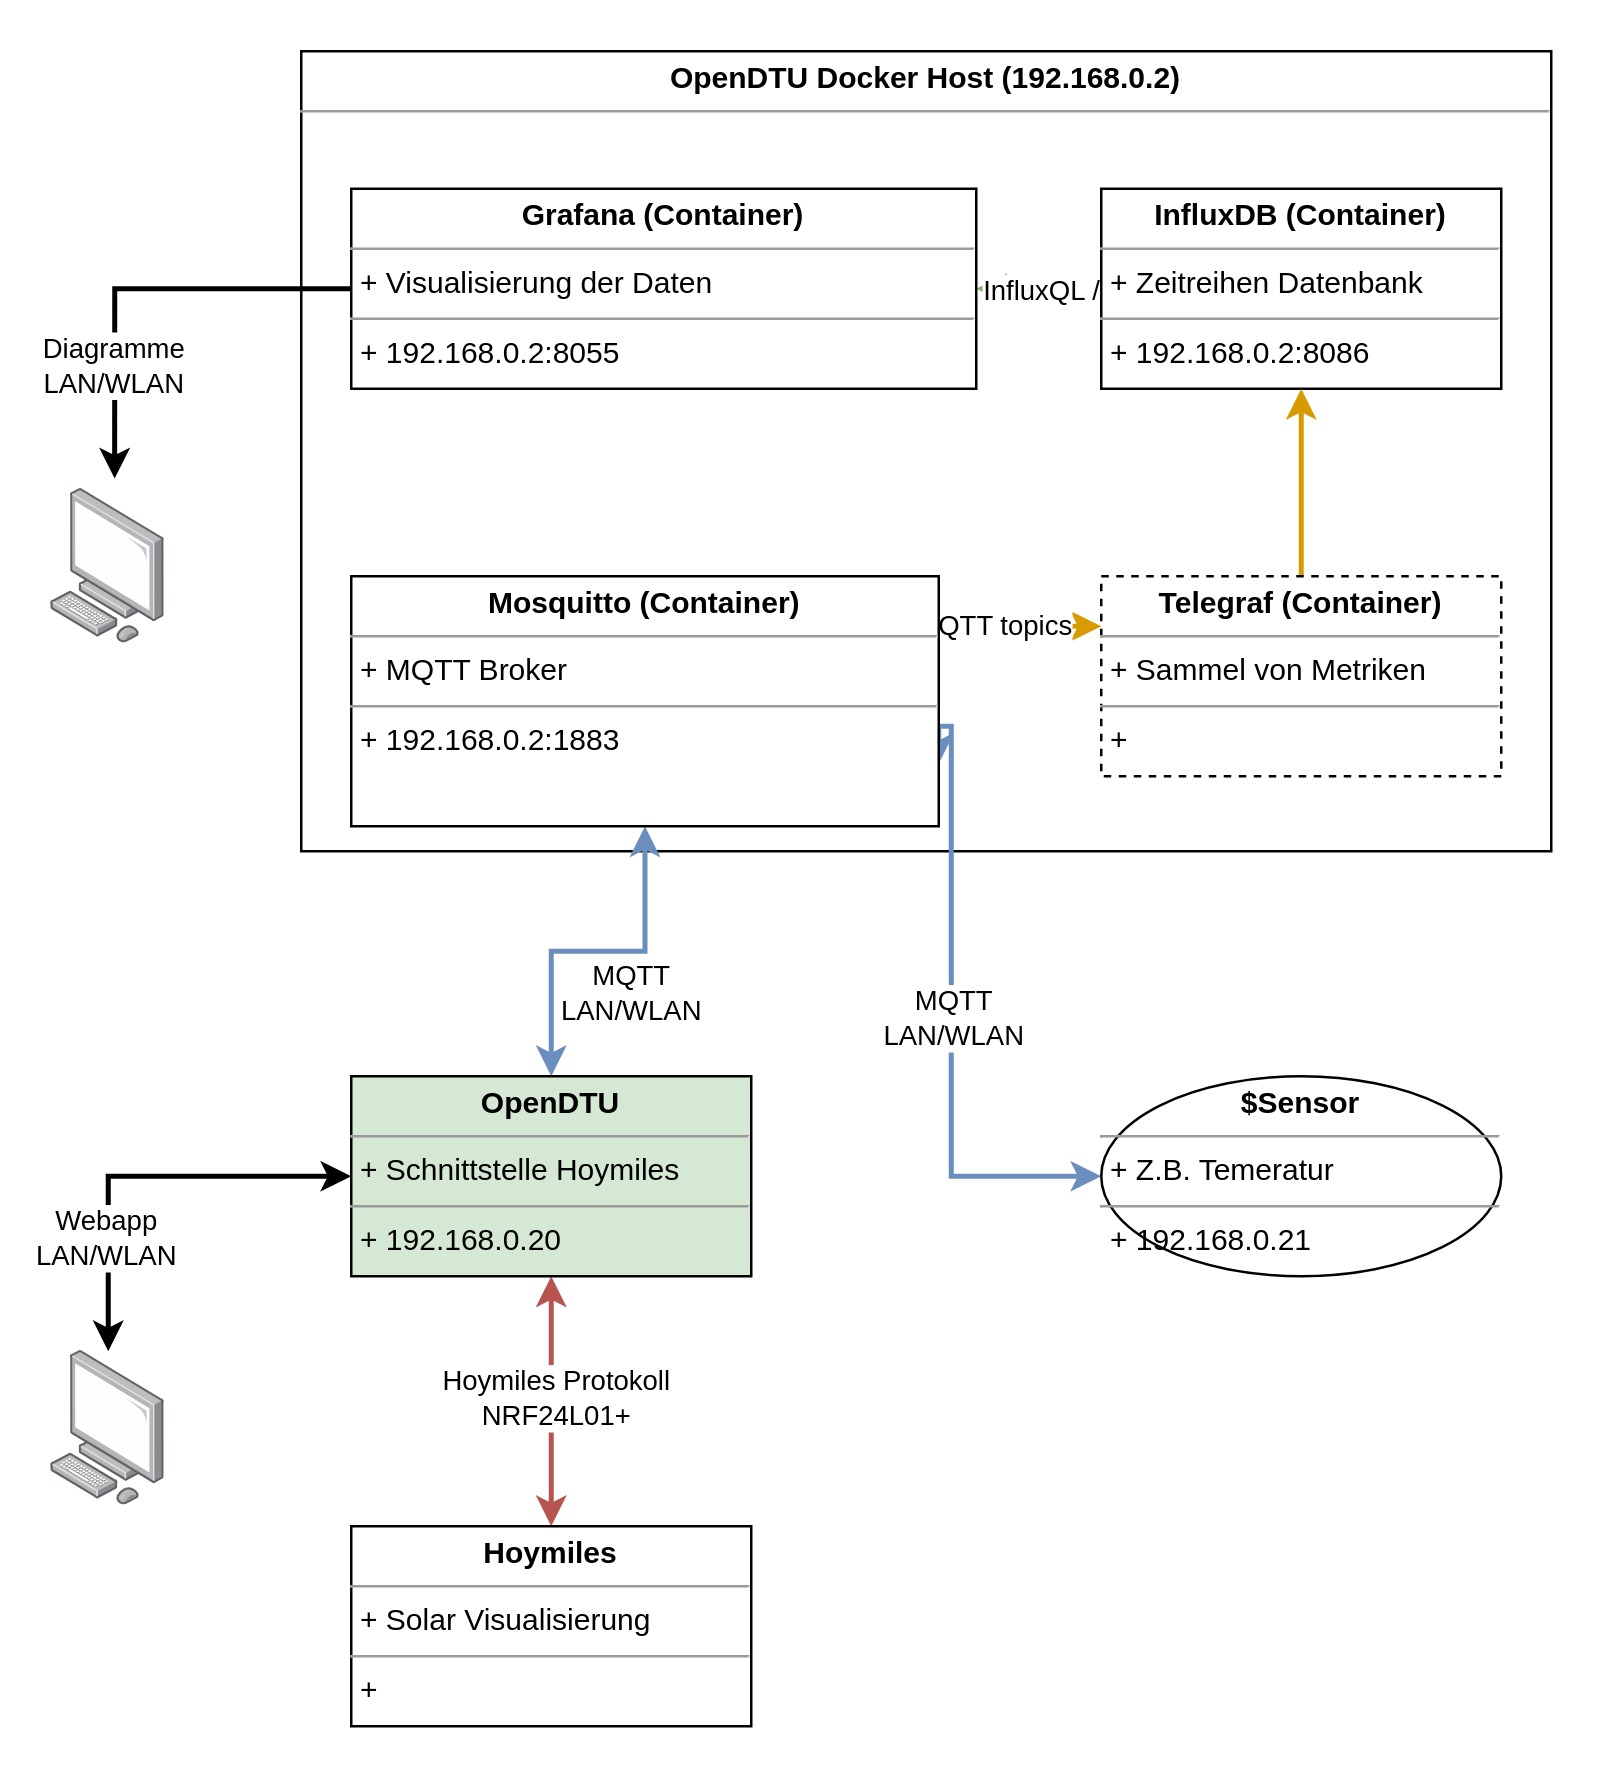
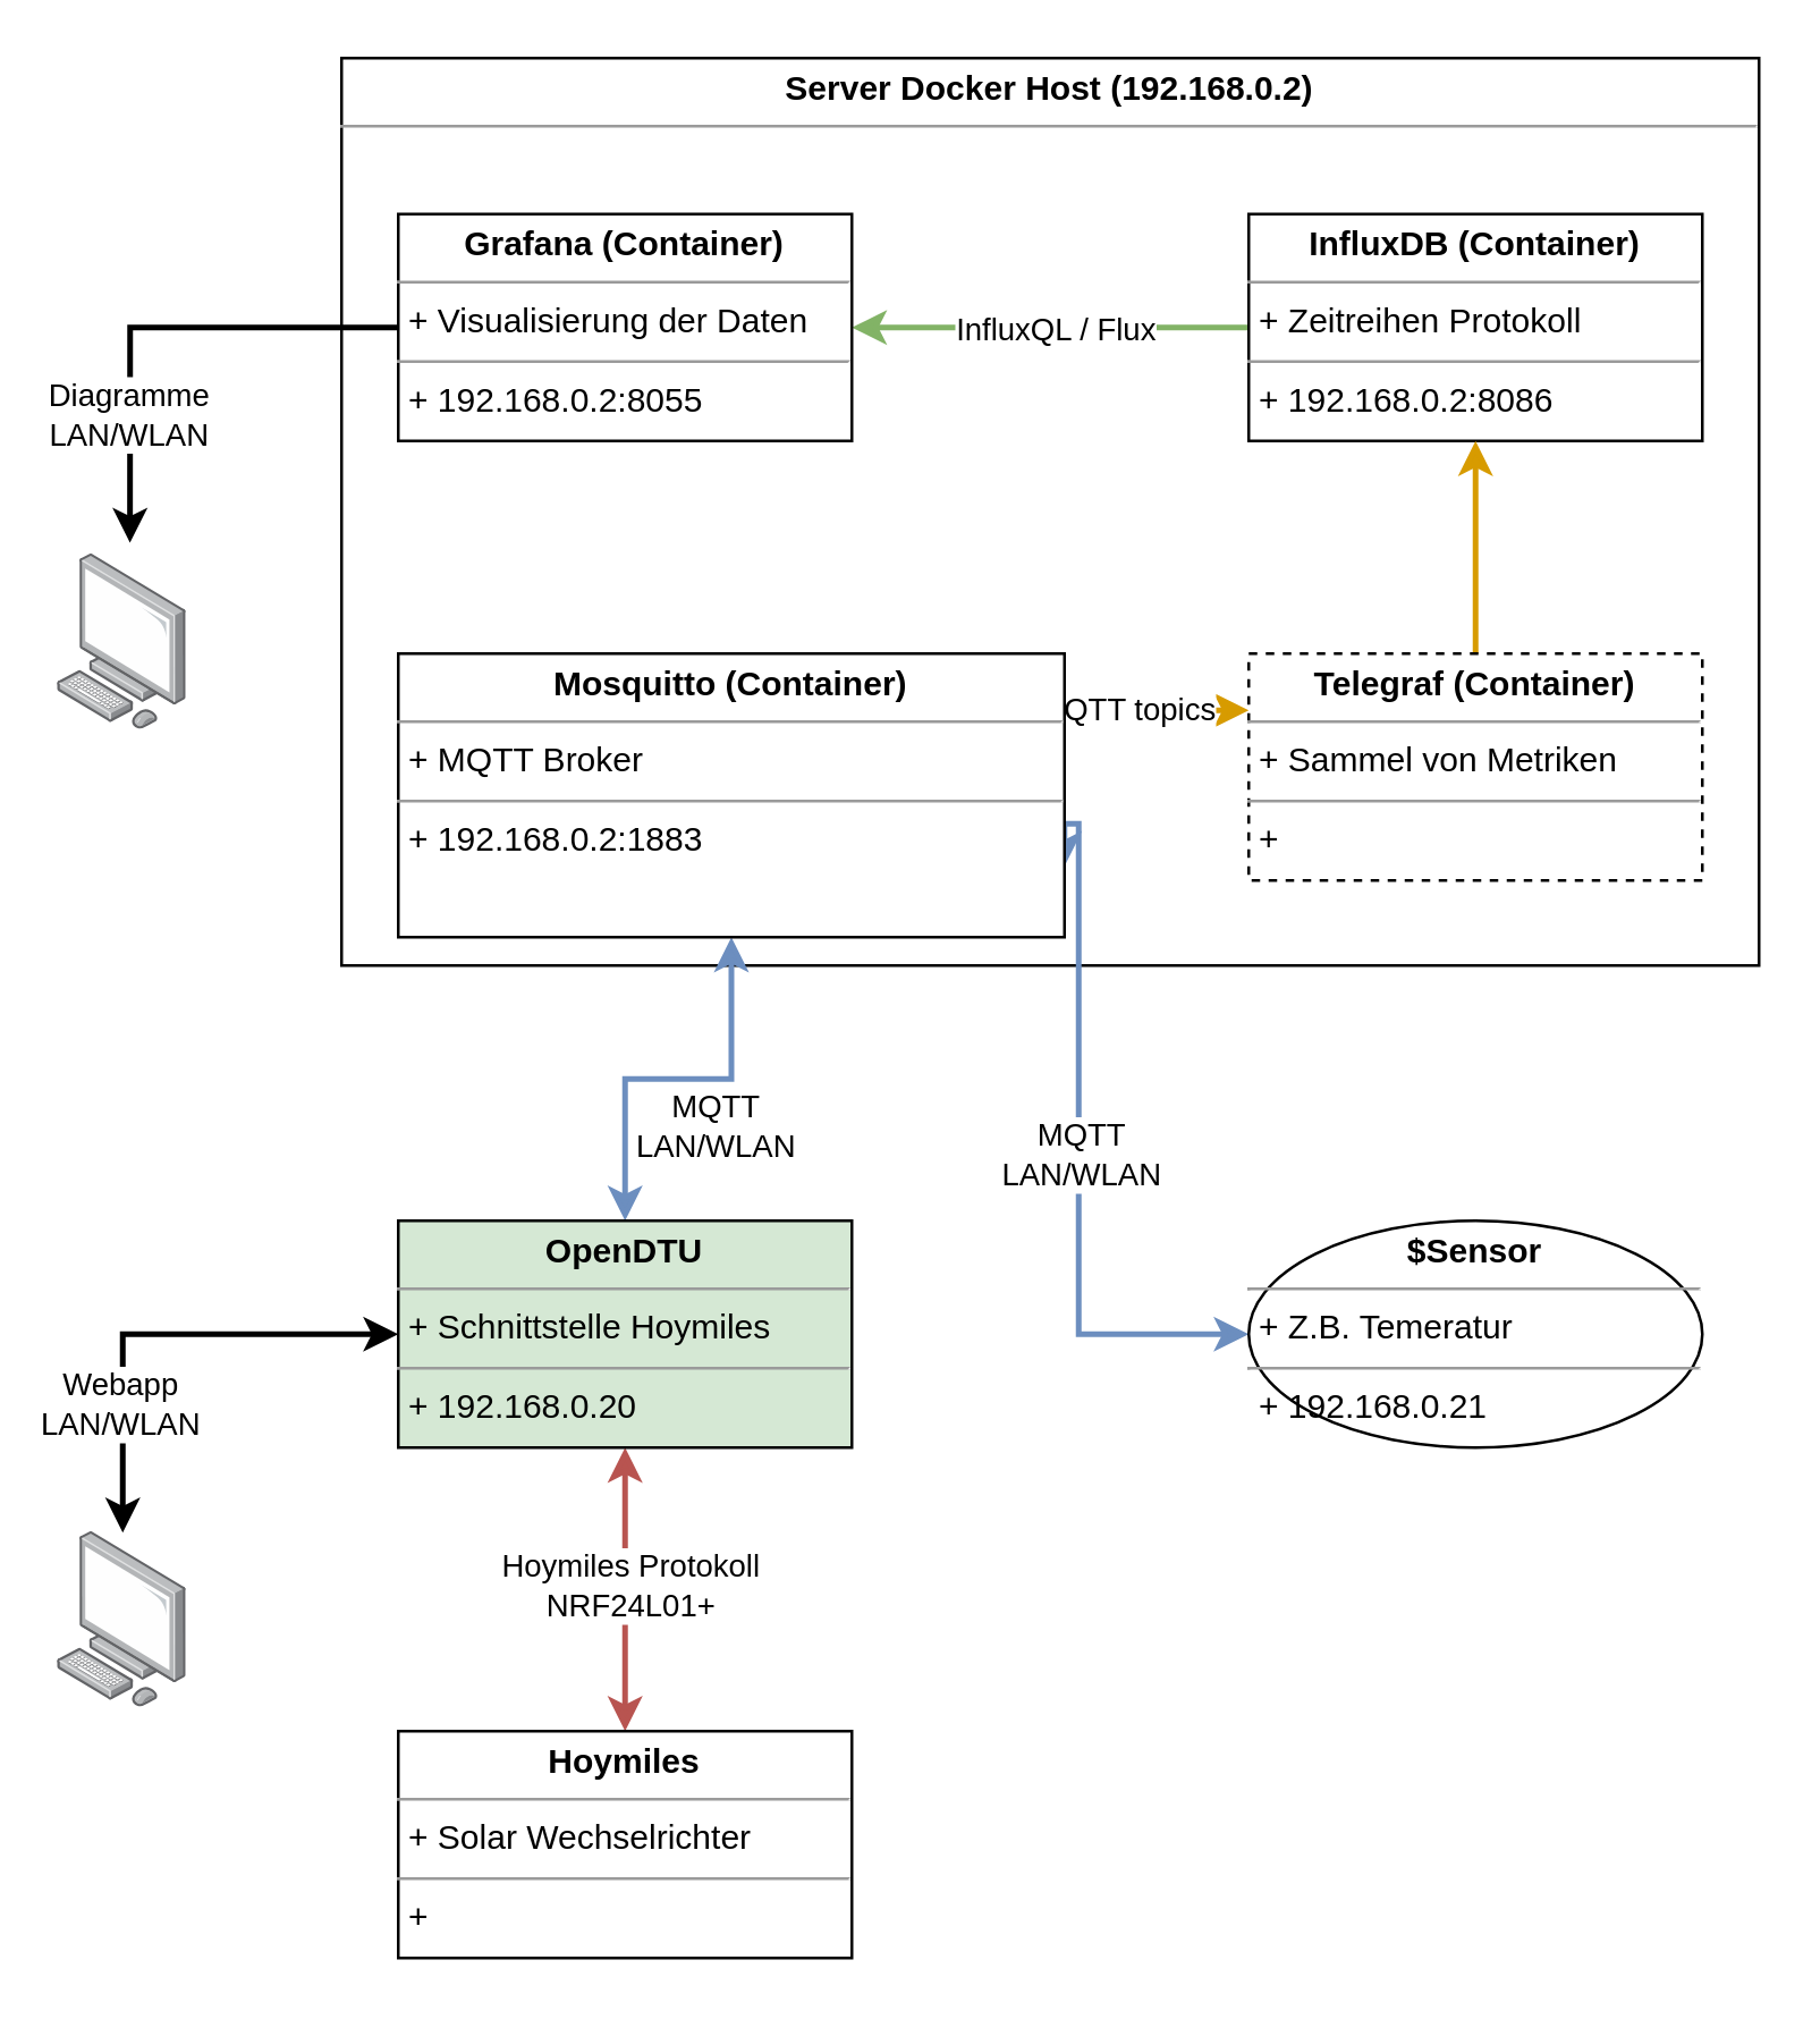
  <mxCell id="0" />
  <mxCell id="1" parent="0" />
- <mxCell id="2" value="&lt;p style=&quot;margin:0px;margin-top:4px;text-align:center;&quot;&gt;&lt;b&gt;OpenDTU Docker Host (192.168.0.2)&lt;/b&gt;&lt;br&gt;&lt;/p&gt;&lt;hr size=&quot;1&quot;&gt;&lt;div style=&quot;height:2px;&quot;&gt;&lt;/div&gt;" style="verticalAlign=top;align=left;overflow=fill;fontSize=12;fontFamily=Helvetica;html=1;" vertex="1" parent="1"><mxGeometry x="120" y="20" width="500" height="320" as="geometry" /></mxCell>
+ <mxCell id="2" value="&lt;p style=&quot;margin:0px;margin-top:4px;text-align:center;&quot;&gt;&lt;b&gt;Server Docker Host (192.168.0.2)&lt;/b&gt;&lt;br&gt;&lt;/p&gt;&lt;hr size=&quot;1&quot;&gt;&lt;div style=&quot;height:2px;&quot;&gt;&lt;/div&gt;" style="verticalAlign=top;align=left;overflow=fill;fontSize=12;fontFamily=Helvetica;html=1;" vertex="1" parent="1"><mxGeometry x="120" y="20" width="500" height="320" as="geometry" /></mxCell>
  <mxCell id="3" style="edgeStyle=orthogonalEdgeStyle;rounded=0;orthogonalLoop=1;jettySize=auto;html=1;exitX=1;exitY=0.5;exitDx=0;exitDy=0;strokeWidth=2;startArrow=classic;startFill=1;endArrow=none;endFill=0;entryX=0;entryY=0.5;entryDx=0;entryDy=0;fillColor=#d5e8d4;strokeColor=#82b366;" edge="1" parent="1" source="7" target="8"><mxGeometry relative="1" as="geometry" /></mxCell>
  <mxCell id="4" value="InfluxQL / Flux" style="edgeLabel;html=1;align=center;verticalAlign=middle;resizable=0;points=[];" vertex="1" connectable="0" parent="3"><mxGeometry x="-0.238" y="1" relative="1" as="geometry"><mxPoint x="18" y="1" as="offset" /></mxGeometry></mxCell>
  <mxCell id="5" style="edgeStyle=orthogonalEdgeStyle;rounded=0;orthogonalLoop=1;jettySize=auto;html=1;exitX=0;exitY=0.5;exitDx=0;exitDy=0;entryX=0.556;entryY=-0.069;entryDx=0;entryDy=0;entryPerimeter=0;strokeWidth=2;startArrow=none;startFill=0;endArrow=classic;endFill=1;" edge="1" parent="1" source="7" target="26"><mxGeometry relative="1" as="geometry" /></mxCell>
  <mxCell id="6" value="&lt;div&gt;Diagramme&lt;/div&gt;&lt;div&gt;LAN/WLAN&lt;br&gt;&lt;/div&gt;" style="edgeLabel;html=1;align=center;verticalAlign=middle;resizable=0;points=[];" vertex="1" connectable="0" parent="5"><mxGeometry x="0.461" y="-1" relative="1" as="geometry"><mxPoint as="offset" /></mxGeometry></mxCell>
- <mxCell id="7" value="&lt;p style=&quot;margin:0px;margin-top:4px;text-align:center;&quot;&gt;&lt;b&gt;Grafana (Container)&lt;/b&gt;&lt;br&gt;&lt;/p&gt;&lt;hr size=&quot;1&quot;&gt;&lt;p style=&quot;margin:0px;margin-left:4px;&quot;&gt;+ Visualisierung der Daten&lt;br&gt;&lt;/p&gt;&lt;hr size=&quot;1&quot;&gt;&lt;p style=&quot;margin:0px;margin-left:4px;&quot;&gt;+ 192.168.0.2:8055&lt;/p&gt;" style="verticalAlign=top;align=left;overflow=fill;fontSize=12;fontFamily=Helvetica;html=1;" vertex="1" parent="1"><mxGeometry x="140" y="75" width="250" height="80" as="geometry" /></mxCell>
- <mxCell id="8" value="&lt;p style=&quot;margin:0px;margin-top:4px;text-align:center;&quot;&gt;&lt;b&gt;InfluxDB (Container)&lt;/b&gt;&lt;br&gt;&lt;/p&gt;&lt;hr size=&quot;1&quot;&gt;&lt;p style=&quot;margin:0px;margin-left:4px;&quot;&gt;+ Zeitreihen Datenbank&lt;br&gt;&lt;/p&gt;&lt;hr size=&quot;1&quot;&gt;&lt;p style=&quot;margin:0px;margin-left:4px;&quot;&gt;+ 192.168.0.2:8086&lt;/p&gt;" style="verticalAlign=top;align=left;overflow=fill;fontSize=12;fontFamily=Helvetica;html=1;" vertex="1" parent="1"><mxGeometry x="440" y="75" width="160" height="80" as="geometry" /></mxCell>
+ <mxCell id="7" value="&lt;p style=&quot;margin:0px;margin-top:4px;text-align:center;&quot;&gt;&lt;b&gt;Grafana (Container)&lt;/b&gt;&lt;br&gt;&lt;/p&gt;&lt;hr size=&quot;1&quot;&gt;&lt;p style=&quot;margin:0px;margin-left:4px;&quot;&gt;+ Visualisierung der Daten&lt;br&gt;&lt;/p&gt;&lt;hr size=&quot;1&quot;&gt;&lt;p style=&quot;margin:0px;margin-left:4px;&quot;&gt;+ 192.168.0.2:8055&lt;/p&gt;" style="verticalAlign=top;align=left;overflow=fill;fontSize=12;fontFamily=Helvetica;html=1;" vertex="1" parent="1"><mxGeometry x="140" y="75" width="160" height="80" as="geometry" /></mxCell>
+ <mxCell id="8" value="&lt;p style=&quot;margin:0px;margin-top:4px;text-align:center;&quot;&gt;&lt;b&gt;InfluxDB (Container)&lt;/b&gt;&lt;br&gt;&lt;/p&gt;&lt;hr size=&quot;1&quot;&gt;&lt;p style=&quot;margin:0px;margin-left:4px;&quot;&gt;+ Zeitreihen Protokoll&lt;br&gt;&lt;/p&gt;&lt;hr size=&quot;1&quot;&gt;&lt;p style=&quot;margin:0px;margin-left:4px;&quot;&gt;+ 192.168.0.2:8086&lt;/p&gt;" style="verticalAlign=top;align=left;overflow=fill;fontSize=12;fontFamily=Helvetica;html=1;" vertex="1" parent="1"><mxGeometry x="440" y="75" width="160" height="80" as="geometry" /></mxCell>
  <mxCell id="9" style="edgeStyle=orthogonalEdgeStyle;rounded=0;orthogonalLoop=1;jettySize=auto;html=1;exitX=0;exitY=0.25;exitDx=0;exitDy=0;entryX=1;entryY=0.25;entryDx=0;entryDy=0;strokeWidth=2;startArrow=classic;startFill=1;endArrow=none;endFill=0;fillColor=#ffe6cc;strokeColor=#d79b00;" edge="1" parent="1" source="12" target="17"><mxGeometry relative="1" as="geometry" /></mxCell>
  <mxCell id="10" value="MQTT topics" style="edgeLabel;html=1;align=center;verticalAlign=middle;resizable=0;points=[];" vertex="1" connectable="0" parent="9"><mxGeometry x="-0.238" y="-1" relative="1" as="geometry"><mxPoint x="-17" as="offset" /></mxGeometry></mxCell>
  <mxCell id="11" style="edgeStyle=orthogonalEdgeStyle;rounded=0;orthogonalLoop=1;jettySize=auto;html=1;exitX=0.5;exitY=0;exitDx=0;exitDy=0;entryX=0.5;entryY=1;entryDx=0;entryDy=0;strokeWidth=2;startArrow=none;startFill=0;endArrow=classic;endFill=1;fillColor=#ffe6cc;strokeColor=#d79b00;" edge="1" parent="1" source="12" target="8"><mxGeometry relative="1" as="geometry" /></mxCell>
  <mxCell id="12" value="&lt;p style=&quot;margin:0px;margin-top:4px;text-align:center;&quot;&gt;&lt;b&gt;Telegraf (Container)&lt;/b&gt;&lt;br&gt;&lt;/p&gt;&lt;hr size=&quot;1&quot;&gt;&lt;p style=&quot;margin:0px;margin-left:4px;&quot;&gt;+ Sammel von Metriken&lt;br&gt;&lt;/p&gt;&lt;hr size=&quot;1&quot;&gt;&lt;p style=&quot;margin:0px;margin-left:4px;&quot;&gt;+ &lt;br&gt;&lt;/p&gt;" style="verticalAlign=top;align=left;overflow=fill;fontSize=12;fontFamily=Helvetica;html=1;dashed=1;" vertex="1" parent="1"><mxGeometry x="440" y="230" width="160" height="80" as="geometry" /></mxCell>
  <mxCell id="13" style="edgeStyle=orthogonalEdgeStyle;rounded=0;orthogonalLoop=1;jettySize=auto;html=1;exitX=0.5;exitY=1;exitDx=0;exitDy=0;entryX=0.5;entryY=0;entryDx=0;entryDy=0;strokeWidth=2;startArrow=classic;startFill=1;fillColor=#dae8fc;strokeColor=#6c8ebf;" edge="1" parent="1" source="17" target="22"><mxGeometry relative="1" as="geometry" /></mxCell>
  <mxCell id="14" value="&lt;div&gt;MQTT&lt;/div&gt;&lt;div&gt;LAN/WLAN&lt;br&gt;&lt;/div&gt;" style="edgeLabel;html=1;align=center;verticalAlign=middle;resizable=0;points=[];" vertex="1" connectable="0" parent="13"><mxGeometry x="-0.203" y="1" relative="1" as="geometry"><mxPoint x="-1" y="15" as="offset" /></mxGeometry></mxCell>
  <mxCell id="15" style="edgeStyle=orthogonalEdgeStyle;rounded=0;orthogonalLoop=1;jettySize=auto;html=1;exitX=1;exitY=0.75;exitDx=0;exitDy=0;entryX=0;entryY=0.5;entryDx=0;entryDy=0;strokeWidth=2;startArrow=classic;startFill=1;fillColor=#dae8fc;strokeColor=#6c8ebf;" edge="1" parent="1" source="17" target="24"><mxGeometry relative="1" as="geometry"><Array as="points"><mxPoint x="380" y="290" /><mxPoint x="380" y="470" /></Array></mxGeometry></mxCell>
  <mxCell id="16" value="&lt;div&gt;MQTT&lt;/div&gt;&lt;div&gt;LAN/WLAN&lt;br&gt;&lt;/div&gt;" style="edgeLabel;html=1;align=center;verticalAlign=middle;resizable=0;points=[];" vertex="1" connectable="0" parent="15"><mxGeometry x="-0.087" y="-2" relative="1" as="geometry"><mxPoint x="2" y="17" as="offset" /></mxGeometry></mxCell>
  <mxCell id="17" value="&lt;p style=&quot;margin:0px;margin-top:4px;text-align:center;&quot;&gt;&lt;b&gt;Mosquitto (Container)&lt;/b&gt;&lt;br&gt;&lt;/p&gt;&lt;hr size=&quot;1&quot;&gt;&lt;p style=&quot;margin:0px;margin-left:4px;&quot;&gt;+ MQTT Broker&lt;br&gt;&lt;/p&gt;&lt;hr size=&quot;1&quot;&gt;&lt;p style=&quot;margin:0px;margin-left:4px;&quot;&gt;+ 192.168.0.2:1883&lt;/p&gt;" style="verticalAlign=top;align=left;overflow=fill;fontSize=12;fontFamily=Helvetica;html=1;" vertex="1" parent="1"><mxGeometry x="140" y="230" width="235" height="100" as="geometry" /></mxCell>
  <mxCell id="18" value="" style="edgeStyle=orthogonalEdgeStyle;rounded=0;orthogonalLoop=1;jettySize=auto;html=1;startArrow=classic;startFill=1;fillColor=#f8cecc;strokeColor=#b85450;strokeWidth=2;" edge="1" parent="1" source="22" target="23"><mxGeometry relative="1" as="geometry" /></mxCell>
  <mxCell id="19" value="&lt;div&gt;Hoymiles Protokoll&lt;/div&gt;&lt;div&gt;NRF24L01+&lt;/div&gt;" style="edgeLabel;html=1;align=center;verticalAlign=middle;resizable=0;points=[];" vertex="1" connectable="0" parent="18"><mxGeometry x="-0.304" relative="1" as="geometry"><mxPoint x="1" y="13" as="offset" /></mxGeometry></mxCell>
  <mxCell id="20" value="" style="edgeStyle=orthogonalEdgeStyle;rounded=0;orthogonalLoop=1;jettySize=auto;html=1;strokeWidth=2;startArrow=classic;startFill=1;" edge="1" parent="1" source="22" target="25"><mxGeometry relative="1" as="geometry" /></mxCell>
  <mxCell id="21" value="&lt;div&gt;Webapp&lt;/div&gt;&lt;div&gt;LAN/WLAN&lt;br&gt;&lt;/div&gt;" style="edgeLabel;html=1;align=center;verticalAlign=middle;resizable=0;points=[];" vertex="1" connectable="0" parent="20"><mxGeometry x="0.462" y="-1" relative="1" as="geometry"><mxPoint as="offset" /></mxGeometry></mxCell>
  <mxCell id="22" value="&lt;p style=&quot;margin:0px;margin-top:4px;text-align:center;&quot;&gt;&lt;b&gt;OpenDTU&lt;/b&gt;&lt;br&gt;&lt;/p&gt;&lt;hr size=&quot;1&quot;&gt;&lt;p style=&quot;margin:0px;margin-left:4px;&quot;&gt;+ Schnittstelle Hoymiles&lt;/p&gt;&lt;hr size=&quot;1&quot;&gt;&lt;p style=&quot;margin:0px;margin-left:4px;&quot;&gt;+ 192.168.0.20&lt;/p&gt;&lt;p style=&quot;margin:0px;margin-left:4px;&quot;&gt;&lt;br&gt;&lt;/p&gt;" style="verticalAlign=top;align=left;overflow=fill;fontSize=12;fontFamily=Helvetica;html=1;fillColor=#d5e8d4;" vertex="1" parent="1"><mxGeometry x="140" y="430" width="160" height="80" as="geometry" /></mxCell>
- <mxCell id="23" value="&lt;p style=&quot;margin:0px;margin-top:4px;text-align:center;&quot;&gt;&lt;b&gt;Hoymiles&lt;/b&gt;&lt;br&gt;&lt;/p&gt;&lt;hr size=&quot;1&quot;&gt;&lt;p style=&quot;margin:0px;margin-left:4px;&quot;&gt;+ Solar Visualisierung&lt;br&gt;&lt;/p&gt;&lt;hr size=&quot;1&quot;&gt;&lt;p style=&quot;margin:0px;margin-left:4px;&quot;&gt;+ &lt;br&gt;&lt;/p&gt;&lt;p style=&quot;margin:0px;margin-left:4px;&quot;&gt;&lt;br&gt;&lt;/p&gt;" style="verticalAlign=top;align=left;overflow=fill;fontSize=12;fontFamily=Helvetica;html=1;" vertex="1" parent="1"><mxGeometry x="140" y="610" width="160" height="80" as="geometry" /></mxCell>
+ <mxCell id="23" value="&lt;p style=&quot;margin:0px;margin-top:4px;text-align:center;&quot;&gt;&lt;b&gt;Hoymiles&lt;/b&gt;&lt;br&gt;&lt;/p&gt;&lt;hr size=&quot;1&quot;&gt;&lt;p style=&quot;margin:0px;margin-left:4px;&quot;&gt;+ Solar Wechselrichter&lt;br&gt;&lt;/p&gt;&lt;hr size=&quot;1&quot;&gt;&lt;p style=&quot;margin:0px;margin-left:4px;&quot;&gt;+ &lt;br&gt;&lt;/p&gt;&lt;p style=&quot;margin:0px;margin-left:4px;&quot;&gt;&lt;br&gt;&lt;/p&gt;" style="verticalAlign=top;align=left;overflow=fill;fontSize=12;fontFamily=Helvetica;html=1;" vertex="1" parent="1"><mxGeometry x="140" y="610" width="160" height="80" as="geometry" /></mxCell>
  <mxCell id="24" value="&lt;p style=&quot;margin:0px;margin-top:4px;text-align:center;&quot;&gt;&lt;b&gt;$Sensor&lt;/b&gt;&lt;br&gt;&lt;/p&gt;&lt;hr size=&quot;1&quot;&gt;&lt;p style=&quot;margin:0px;margin-left:4px;&quot;&gt;+ Z.B. Temeratur&lt;br&gt;&lt;/p&gt;&lt;hr size=&quot;1&quot;&gt;&lt;p style=&quot;margin:0px;margin-left:4px;&quot;&gt;+ 192.168.0.21&lt;/p&gt;&lt;p style=&quot;margin:0px;margin-left:4px;&quot;&gt;&lt;br&gt;&lt;/p&gt;" style="ellipse;verticalAlign=top;align=left;overflow=fill;fontSize=12;fontFamily=Helvetica;html=1;" vertex="1" parent="1"><mxGeometry x="440" y="430" width="160" height="80" as="geometry" /></mxCell>
  <mxCell id="25" value="" style="points=[];aspect=fixed;html=1;align=center;shadow=0;dashed=0;image;image=img/lib/allied_telesis/computer_and_terminals/Personal_Computer.svg;" vertex="1" parent="1"><mxGeometry x="20" y="540" width="45.6" height="61.8" as="geometry" /></mxCell>
  <mxCell id="26" value="" style="points=[];aspect=fixed;html=1;align=center;shadow=0;dashed=0;image;image=img/lib/allied_telesis/computer_and_terminals/Personal_Computer.svg;" vertex="1" parent="1"><mxGeometry x="20" y="195.2" width="45.6" height="61.8" as="geometry" /></mxCell>
